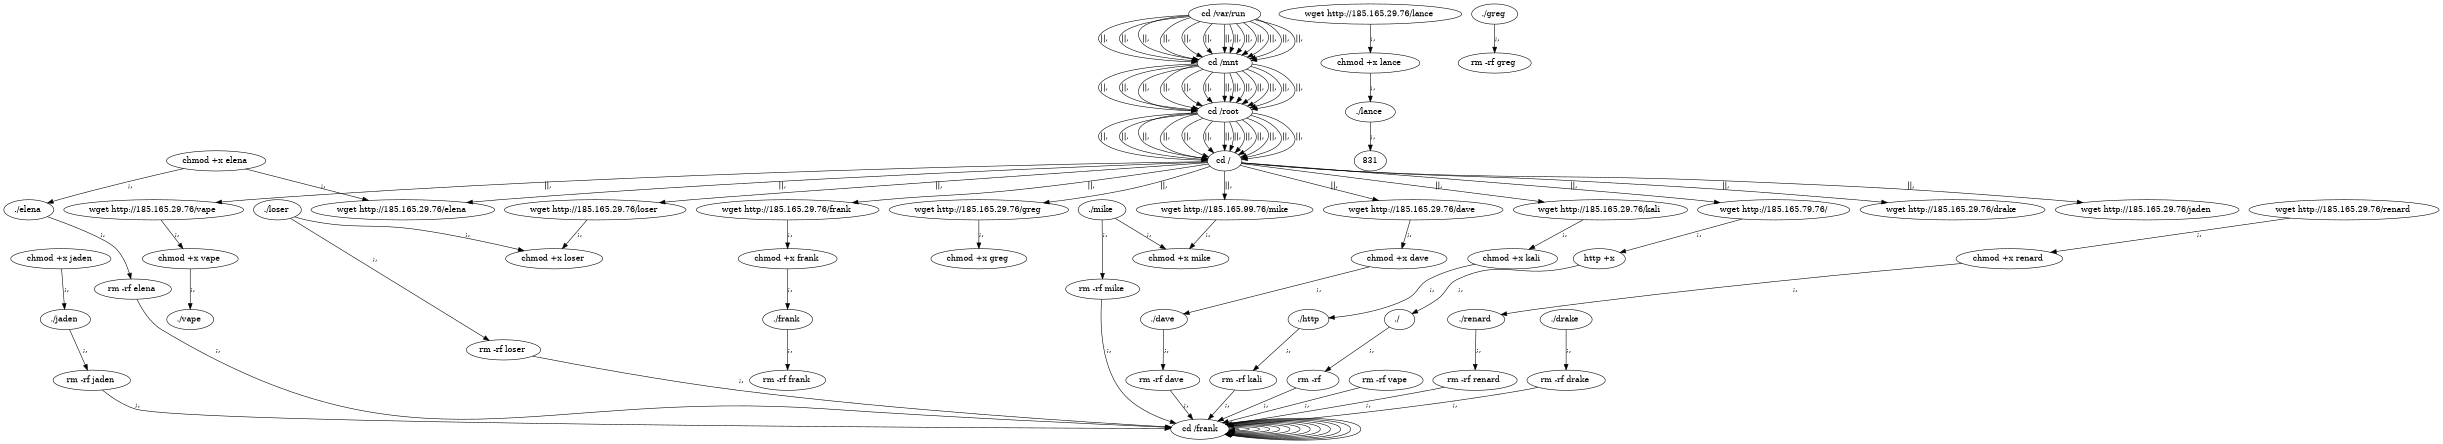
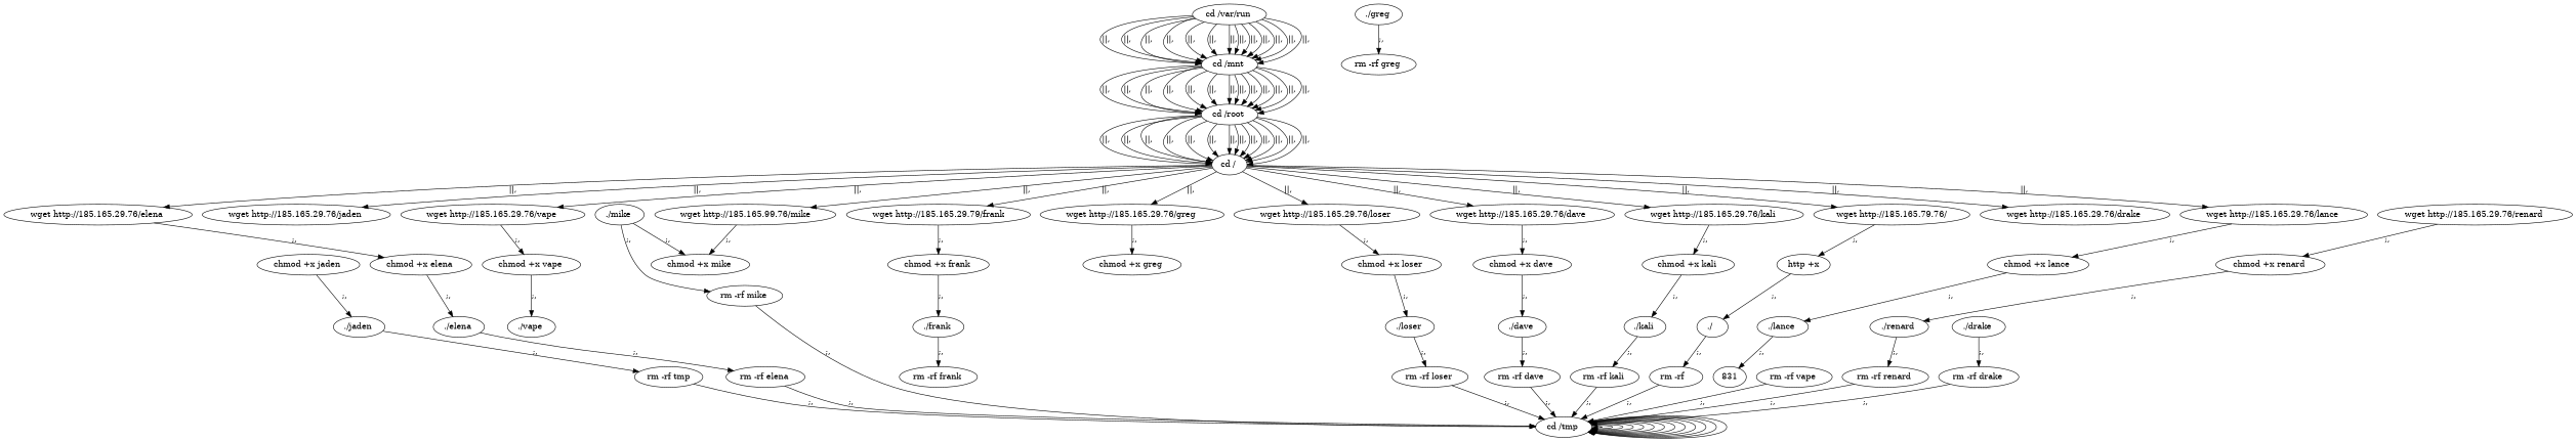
  digraph {
-   n1 [label="cd /frank"]
+   n1 [label="cd /tmp "]
    n2 [label="cd /var/run "]
    n3 [label="cd /mnt "]
    n4 [label="cd /root "]
    n5 [label="cd / "]
    n6 [label="wget http://185.165.29.76/jaden "]
    n7 [label="wget http://185.165.29.76/elena "]
    n8 [label="wget http://185.165.29.76/vape "]
-   n9 [label="wget http://185.165.29.76/frank "]
+   n9 [label="wget http://185.165.29.79/frank"]
    n10 [label="wget http://185.165.29.76/greg "]
    n11 [label="wget http://185.165.29.76/loser "]
    n12 [label="wget http://185.165.29.76/dave "]
    n13 [label="wget http://185.165.99.76/mike"]
    n14 [label="wget http://185.165.29.76/kali "]
    n15 [label="wget http://185.165.79.76/"]
    n16 [label="wget http://185.165.29.76/drake "]
    n17 [label="wget http://185.165.29.76/lance "]
    n18 [label="chmod +x elena "]
    n19 [label="chmod +x vape "]
    n20 [label="chmod +x frank "]
    n21 [label="chmod +x greg "]
    n22 [label="chmod +x loser "]
    n23 [label="chmod +x dave "]
    n24 [label="chmod +x mike "]
    n25 [label="wget http://185.165.29.76/renard "]
    n26 [label="chmod +x renard "]
    n27 [label="chmod +x kali "]
    n28 [label="http +x"]
    n29 [label="chmod +x lance "]
    n30 [label="chmod +x jaden "]
    n31 [label="./jaden "]
-   n32 [label="rm -rf jaden "]
+   n32 [label="rm -rf tmp"]
    n33 [label="./elena "]
    n34 [label="rm -rf elena "]
    n35 [label="./vape "]
    n36 [label="rm -rf vape "]
    n37 [label="./frank "]
    n38 [label="rm -rf frank "]
    n39 [label="./greg "]
    n40 [label="rm -rf greg "]
    n41 [label="./loser "]
    n42 [label="rm -rf loser "]
    n43 [label="./dave "]
    n44 [label="rm -rf dave "]
    n45 [label="./mike "]
    n46 [label="rm -rf mike "]
    n47 [label="./renard "]
    n48 [label="rm -rf renard "]
-   n49 [label="./http"]
+   n49 [label="./kali "]
    n50 [label="rm -rf kali "]
    n51 [label="./  "]
    n52 [label="rm -rf   "]
    n53 [label="./drake "]
    n54 [label="rm -rf drake "]
    n55 [label="./lance "]
    n56 [label=831]
    n1 -> n1
    n1 -> n1
    n1 -> n1
    n1 -> n1
    n1 -> n1
    n1 -> n1
    n1 -> n1
    n1 -> n1
    n1 -> n1
    n1 -> n1
    n1 -> n1
    n1 -> n1
    n1 -> n1
    n2 -> n3 [label="||,"]
    n2 -> n3 [label="||,"]
    n2 -> n3 [label="||,"]
    n2 -> n3 [label="||,"]
    n2 -> n3 [label="||,"]
    n2 -> n3 [label="||,"]
    n2 -> n3 [label="||,"]
    n2 -> n3 [label="||,"]
    n2 -> n3 [label="||,"]
    n2 -> n3 [label="||,"]
    n2 -> n3 [label="||,"]
    n2 -> n3 [label="||,"]
    n2 -> n3 [label="||,"]
    n3 -> n4 [label="||,"]
    n3 -> n4 [label="||,"]
    n3 -> n4 [label="||,"]
    n3 -> n4 [label="||,"]
    n3 -> n4 [label="||,"]
    n3 -> n4 [label="||,"]
    n3 -> n4 [label="||,"]
    n3 -> n4 [label="||,"]
    n3 -> n4 [label="||,"]
    n3 -> n4 [label="||,"]
    n3 -> n4 [label="||,"]
    n3 -> n4 [label="||,"]
    n3 -> n4 [label="||,"]
    n4 -> n5 [label="||,"]
    n4 -> n5 [label="||,"]
    n4 -> n5 [label="||,"]
    n4 -> n5 [label="||,"]
    n4 -> n5 [label="||,"]
    n4 -> n5 [label="||,"]
    n4 -> n5 [label="||,"]
    n4 -> n5 [label="||,"]
    n4 -> n5 [label="||,"]
    n4 -> n5 [label="||,"]
    n4 -> n5 [label="||,"]
    n4 -> n5 [label="||,"]
    n4 -> n5 [label="||,"]
    n5 -> n6 [label="||,"]
    n5 -> n7 [label="||,"]
    n5 -> n8 [label="||,"]
    n5 -> n9 [label="||,"]
    n5 -> n10 [label="||,"]
    n5 -> n11 [label="||,"]
    n5 -> n12 [label="||,"]
    n5 -> n13 [label="||,"]
    n5 -> n14 [label="||,"]
    n5 -> n15 [label="||,"]
    n5 -> n16 [label="||,"]
-   n18 -> n7 [label=";,"]
+   n5 -> n17 [label="||,"]
+   n7 -> n18 [label=";,"]
    n8 -> n19 [label=";,"]
    n9 -> n20 [label=";,"]
    n10 -> n21 [label=";,"]
    n11 -> n22 [label=";,"]
    n12 -> n23 [label=";,"]
    n13 -> n24 [label=";,"]
    n14 -> n27 [label=";,"]
    n15 -> n28 [label=";,"]
    n17 -> n29 [label=";,"]
    n18 -> n33 [label=";,"]
    n19 -> n35 [label=";,"]
    n20 -> n37 [label=";,"]
-   n41 -> n22 [label=";,"]
+   n22 -> n41 [label=";,"]
    n23 -> n43 [label=";,"]
    n25 -> n26 [label=";,"]
    n26 -> n47 [label=";,"]
    n27 -> n49 [label=";,"]
    n28 -> n51 [label=";,"]
    n29 -> n55 [label=";,"]
    n30 -> n31 [label=";,"]
    n31 -> n32 [label=";,"]
    n32 -> n1 [label=";,"]
    n33 -> n34 [label=";,"]
    n34 -> n1 [label=";,"]
    n36 -> n1 [label=";,"]
    n37 -> n38 [label=";,"]
    n39 -> n40 [label=";,"]
    n41 -> n42 [label=";,"]
    n42 -> n1 [label=";,"]
    n43 -> n44 [label=";,"]
    n44 -> n1 [label=";,"]
    n45 -> n24 [label=";,"]
    n45 -> n46 [label=";,"]
    n46 -> n1 [label=";,"]
    n47 -> n48 [label=";,"]
    n48 -> n1 [label=";,"]
    n49 -> n50 [label=";,"]
    n50 -> n1 [label=";,"]
    n51 -> n52 [label=";,"]
    n52 -> n1 [label=";,"]
    n53 -> n54 [label=";,"]
    n54 -> n1 [label=";,"]
    n55 -> n56 [label=";,"]
  }
